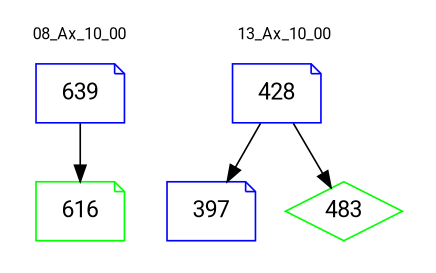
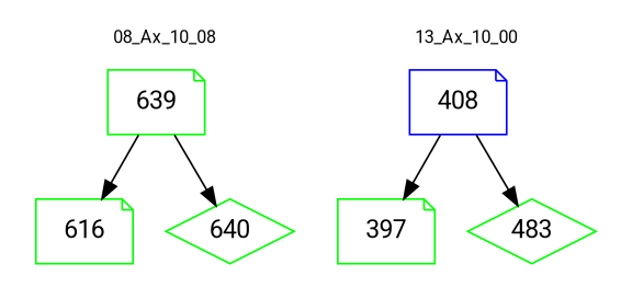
  digraph {
    fontname=Roboto
    node [color=green fontname=Roboto shape=note]
    edge [color=black fontname=Roboto]
-   n1 [color=blue label=639]
+   n1 [label=639]
    n2 [label=616]
-   n4 [color=blue label=428]
-   n5 [color=blue label=397]
+   n3 [label=640 shape=diamond]
+   n4 [color=blue label=408]
+   n5 [label=397]
    n6 [label=483 shape=diamond]
    subgraph cluster_1 {
      color=white
      fontsize=10
-     label="08_Ax_10_00"
+     label="08_Ax_10_08"
      n1
      n2
+     n3
    }
    subgraph cluster_2 {
      color=white
      fontsize=10
      label="13_Ax_10_00"
      n4
      n5
      n6
    }
    n1 -> n2
+   n1 -> n3
    n4 -> n5
    n4 -> n6
  }
